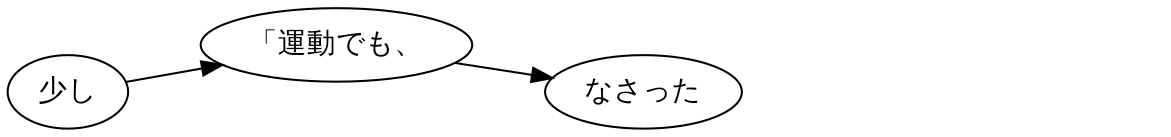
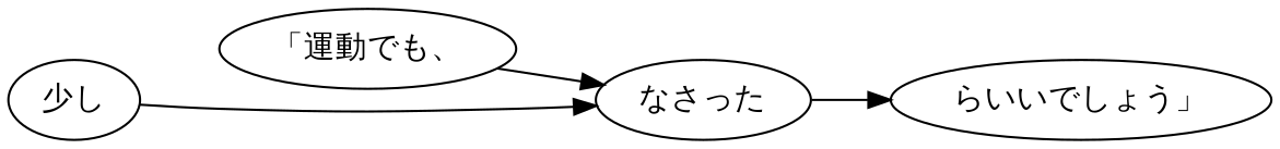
  digraph {
    fontname=Nunito
    rankdir=LR
    node [fontname=Nunito]
    edge [fontname=Nunito]
    n1 [label="「運動でも、"]
    n2 [label="なさった"]
+   n3 [label="らいいでしょう」"]
    n4 [label="少し"]
    n1 -> n2
-   n4 -> n1
+   n2 -> n3
+   n4 -> n2
  }
